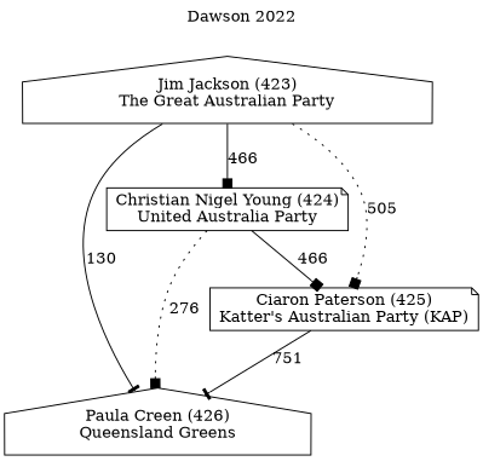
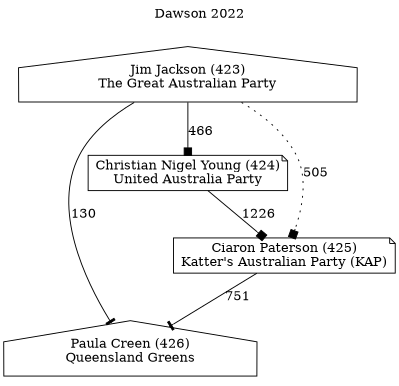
  digraph {
    label="Dawson 2022"
    labelloc=t
    mclimit=10
    node [shape=note]
    edge [arrowhead=box style=solid]
    n1 [label="Christian Nigel Young (424)\nUnited Australia Party"]
    n2 [label="Paula Creen (426)\nQueensland Greens" shape=house]
    n3 [label="Ciaron Paterson (425)\nKatter's Australian Party (KAP)"]
    n4 [label="Jim Jackson (423)\nThe Great Australian Party" shape=house]
-   n1 -> n2 [label=276 style=dotted]
-   n1 -> n3 [label=466]
+   n1 -> n3 [label=1226]
    n3 -> n2 [arrowhead=tee label=751]
    n4 -> n1 [label=466]
    n4 -> n2 [arrowhead=tee label=130]
    n4 -> n3 [label=505 style=dotted]
  }
